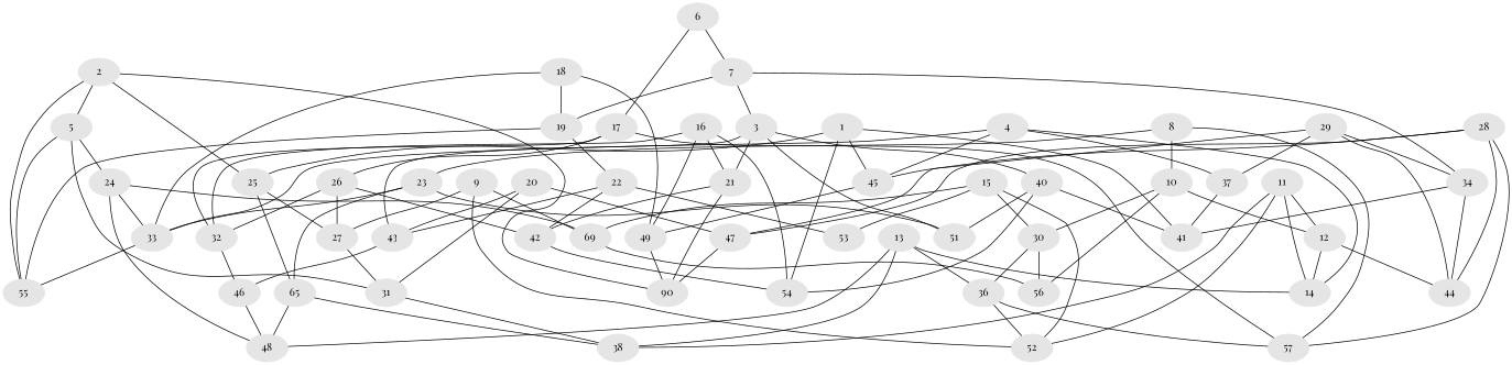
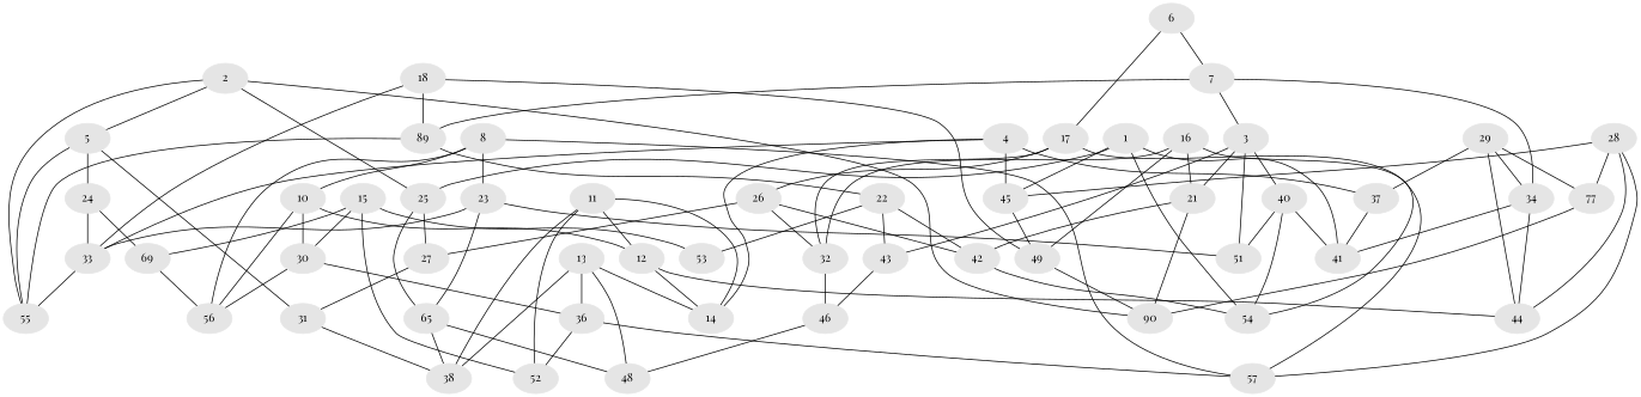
  graph {
    fontname="Playfair Display"
    node [color=gray90 fontname="Playfair Display" style=filled]
    edge [fontname="Playfair Display"]
    1
    25
    41
    45
    54
    27
    n7 [label=65]
    49
    2
    5
    n11 [label=90]
    55
    24
    31
    3
    21
    40
    43
    51
    42
    46
    4
    14
    33
    37
    n26 [label=69]
    48
    38
    6
    7
    17
-   19
+   19 [label=89]
    34
    57
    32
    26
    18
    22
-   20
-   47
+   47 [label=77]
    44
    8
    10
    23
    56
    12
    30
-   9
    52
    36
    11
    13
    15
    53
    16
    28
    29
    1 -- 25
    1 -- 41
    1 -- 45
    1 -- 54
    25 -- 27
    25 -- n7
    45 -- 49
    27 -- 31
    n7 -- 48
    n7 -- 38
    49 -- n11
    2 -- 25
    2 -- 5
    2 -- n11
    2 -- 55
    5 -- 55
    5 -- 24
    5 -- 31
    24 -- 33
    24 -- n26
-   24 -- 48
    31 -- 38
    3 -- 21
    3 -- 40
    3 -- 43
    3 -- 51
    21 -- n11
    21 -- 42
    40 -- 41
    40 -- 54
    40 -- 51
    43 -- 46
    42 -- 54
    46 -- 48
    4 -- 45
    4 -- 14
    4 -- 33
    4 -- 37
    33 -- 55
    37 -- 41
    n26 -- 56
    6 -- 7
    6 -- 17
    7 -- 3
    7 -- 19
    7 -- 34
    17 -- 57
    17 -- 32
    17 -- 26
    19 -- 55
    19 -- 22
    34 -- 41
    34 -- 44
    32 -- 46
    26 -- 27
    26 -- 42
    26 -- 32
    18 -- 49
    18 -- 33
    18 -- 19
    22 -- 43
    22 -- 42
    22 -- 53
-   20 -- 31
-   20 -- 43
-   20 -- 47
    47 -- n11
    8 -- 57
    8 -- 10
    8 -- 23
+   8 -- 56
    10 -- 56
    10 -- 12
    10 -- 30
    23 -- n7
    23 -- 51
    23 -- 33
    12 -- 14
    12 -- 44
    30 -- 56
    30 -- 36
-   9 -- 27
-   9 -- n26
-   9 -- 52
    36 -- 57
    36 -- 52
    11 -- 14
    11 -- 38
    11 -- 12
    11 -- 52
    13 -- 14
    13 -- 48
    13 -- 38
    13 -- 36
    15 -- n26
    15 -- 30
    15 -- 52
    15 -- 53
    16 -- 54
    16 -- 49
    16 -- 21
    16 -- 32
    28 -- 45
    28 -- 57
    28 -- 47
    28 -- 44
    29 -- 37
    29 -- 34
    29 -- 47
    29 -- 44
  }
